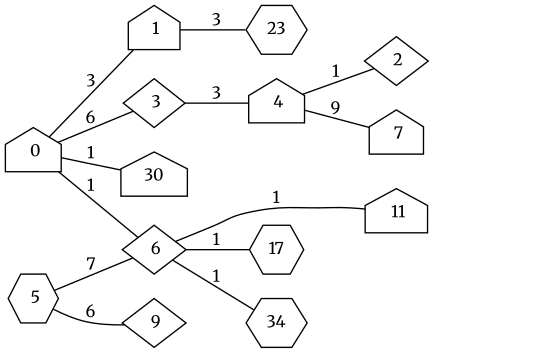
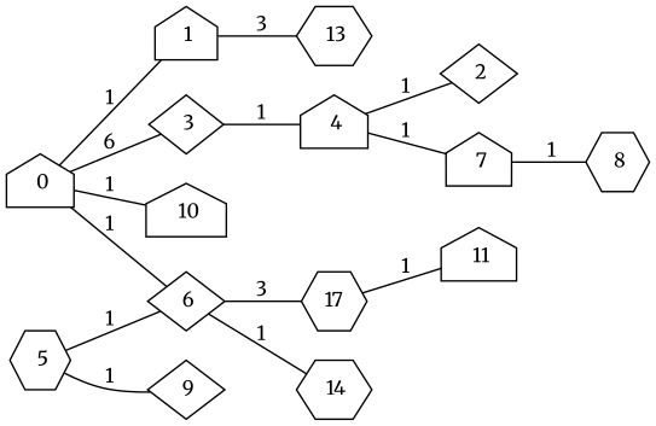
  graph {
    fixedsize="true;"
    fontname=Merriweather
    rankdir=LR
    node [color=black fontname=Merriweather fontsize=12 hight=.12 shape=house]
    edge [fontname=Merriweather fontsize=12]
    n1 [label=" 0" width=.12]
    n2 [label=" 1" width=.12]
    n3 [label=" 3" shape=diamond width=.12]
-   n4 [label=30 width=.12]
+   n4 [label=" 10" width=.12]
    n5 [label=" 6" shape=diamond width=.12]
-   n6 [label=23 shape=hexagon width=.12]
+   n6 [label=" 13" shape=hexagon width=.12]
    n7 [label=" 4" width=.12]
    n8 [label=" 5" shape=hexagon width=.12]
    n9 [label=" 9" shape=diamond width=.12]
    n10 [label=" 2" shape=diamond width=.12]
    n11 [label=" 7" width=.12]
+   n12 [label=" 8" shape=hexagon width=.12]
    n13 [label=" 11" width=.12]
    n14 [label=17 shape=hexagon width=.12]
-   n15 [label=34 shape=hexagon width=.12]
-   n1 -- n2 [label=3]
+   n15 [label=" 14" shape=hexagon width=.12]
+   n1 -- n2 [label=1]
    n1 -- n3 [label=6]
    n1 -- n4 [label=1]
    n1 -- n5 [label=1]
    n2 -- n6 [label=3]
-   n3 -- n7 [label=3]
-   n5 -- n13 [label=1]
-   n5 -- n14 [label=1]
+   n3 -- n7 [label=1]
+   n14 -- n13 [label=1]
+   n5 -- n14 [label=3]
    n5 -- n15 [label=1]
    n7 -- n10 [label=1]
-   n7 -- n11 [label=9]
-   n8 -- n5 [label=7]
-   n8 -- n9 [label=6]
+   n7 -- n11 [label=1]
+   n8 -- n5 [label=1]
+   n8 -- n9 [label=1]
+   n11 -- n12 [label=1]
  }
